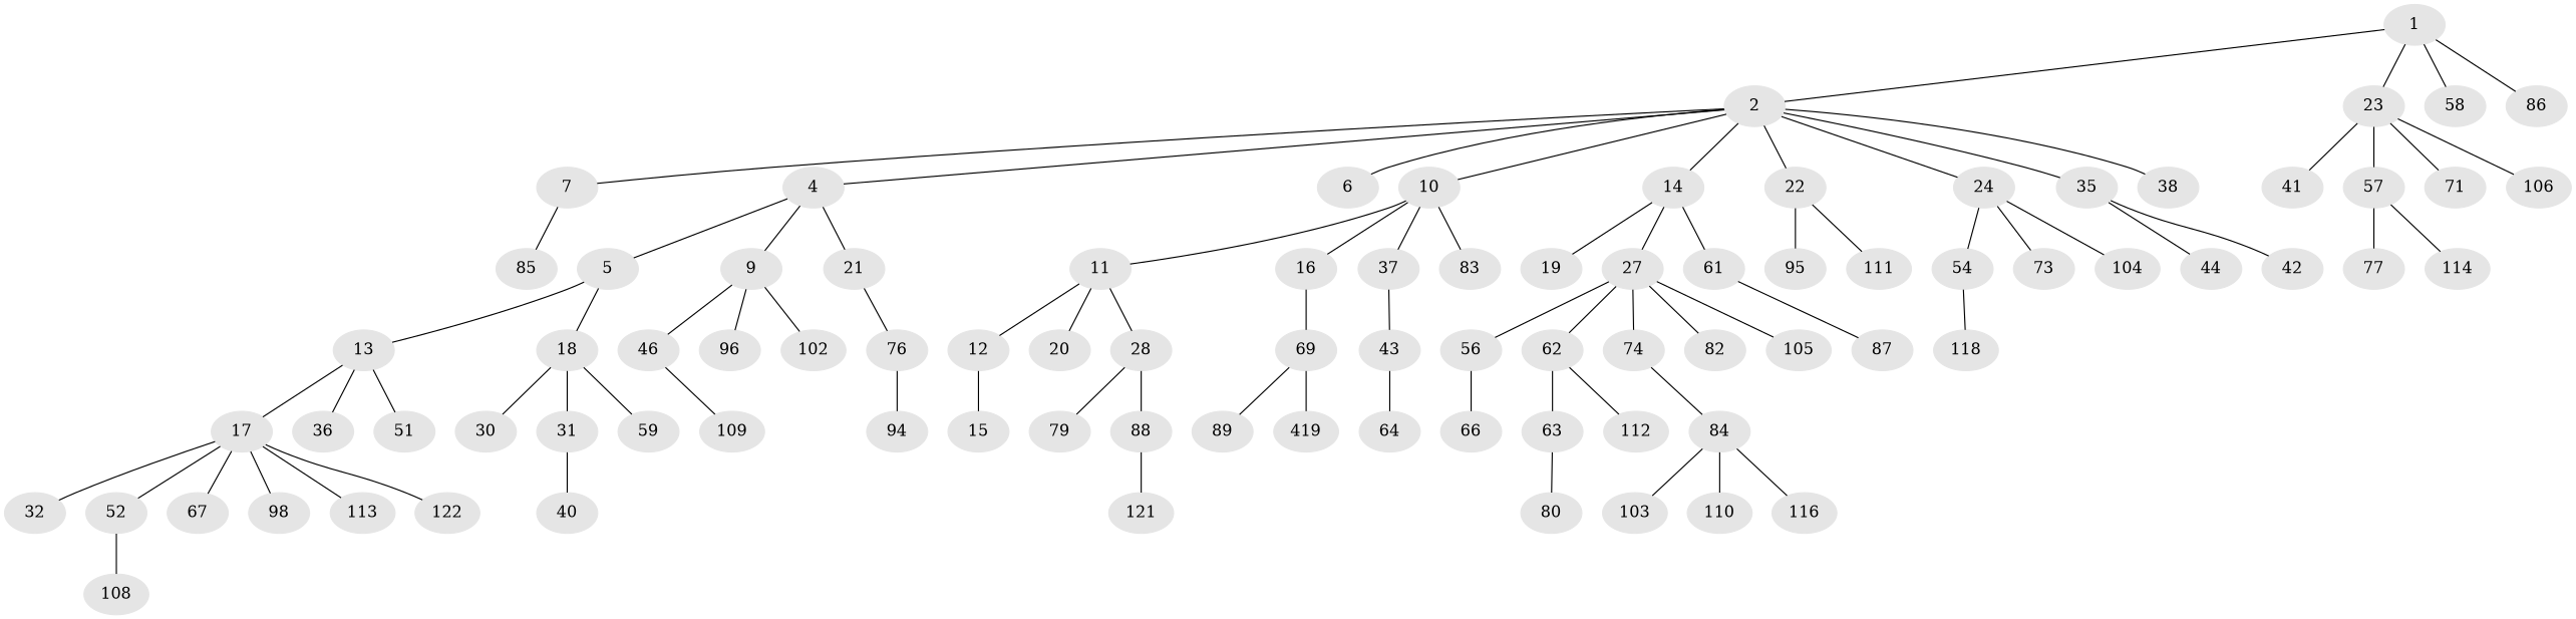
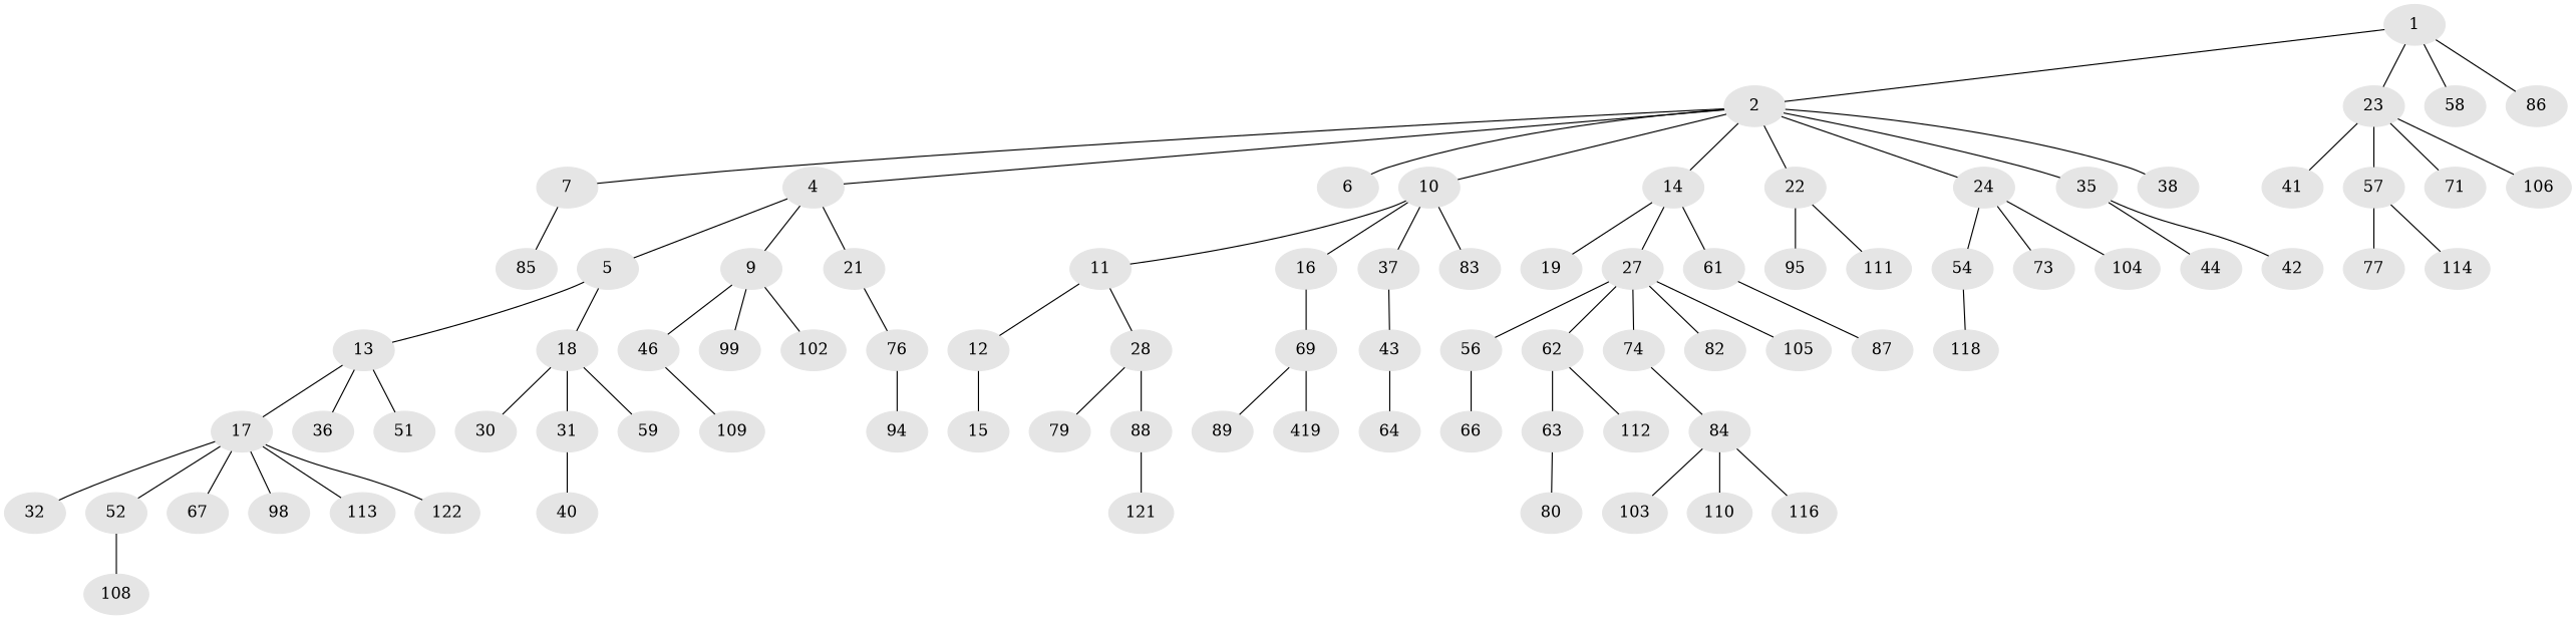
  graph {
    node [color=gray90 style=filled]
    1 [super="+42"]
    2 [super="+8"]
    23 [super="+33"]
    58 [super="+78"]
    86 [super="+120"]
    n6 [label=7]
    4 [super="+25"]
    6 [super="+7"]
    10
    14
    22 [super="+53"]
    24 [super="+49"]
    35
    38
    41
    57 [super="+117"]
    71
    106
    85
    5
    9 [super="+65"]
    21
    11 [super="+26"]
    16 [super="+123"]
    37 [super="+39"]
    83
    19
    27 [super="+68"]
    61
    95
    111
    54 [super="+70"]
    73
    104
    44
    n36 [label=42 super="+100"]
    13 [super="+47"]
    18 [super="+50"]
    46 [super="+72"]
-   96
+   96 [label=99]
    102
    76
    17 [super="+29"]
    36
    51
    30 [super="+60"]
    31 [super="+45"]
    59 [super="+101"]
    109
    12 [super="+34"]
-   20
    28
    69 [super="+90"]
    43 [super="+107"]
    15 [super="+75"]
    79 [super="+99"]
    88 [super="+115"]
    32
    52
    67
    98
    113
    122
    56
    62 [super="+93"]
    74 [super="+124"]
    82
    105
    87
    89
    n71 [label=419]
    108 [super="+125"]
    40
    94
    77 [super="+81"]
    114
    118
    66
    63 [super="+92"]
    112
    84 [super="+91"]
    121
    64 [super="+97"]
    80
    103
    110
    116
    1 -- 2
    1 -- 23
    1 -- 58
    1 -- 86
    2 -- n6
    2 -- 4
    2 -- 6
    2 -- 10
    2 -- 14
    2 -- 22
    2 -- 24
    2 -- 35
    2 -- 38
    23 -- 41
    23 -- 57
    23 -- 71
    23 -- 106
    n6 -- 85
    4 -- 5
    4 -- 9
    4 -- 21
    10 -- 11
    10 -- 16
    10 -- 37
    10 -- 83
    14 -- 19
    14 -- 27
    14 -- 61
    22 -- 95
    22 -- 111
    24 -- 54
    24 -- 73
    24 -- 104
    35 -- 44
    35 -- n36
    57 -- 77
    57 -- 114
    5 -- 13
    5 -- 18
    9 -- 46
    9 -- 96
    9 -- 102
    21 -- 76
    11 -- 12
-   11 -- 20
    11 -- 28
    16 -- 69
    37 -- 43
    27 -- 56
    27 -- 62
    27 -- 74
    27 -- 82
    27 -- 105
    61 -- 87
    54 -- 118
    13 -- 17
    13 -- 36
    13 -- 51
    18 -- 30
    18 -- 31
    18 -- 59
    46 -- 109
    76 -- 94
    17 -- 32
    17 -- 52
    17 -- 67
    17 -- 98
    17 -- 113
    17 -- 122
    31 -- 40
    12 -- 15
    28 -- 79
    28 -- 88
    69 -- 89
    69 -- n71
    43 -- 64
    88 -- 121
    52 -- 108
    56 -- 66
    62 -- 63
    62 -- 112
    74 -- 84
    63 -- 80
    84 -- 103
    84 -- 110
    84 -- 116
  }
